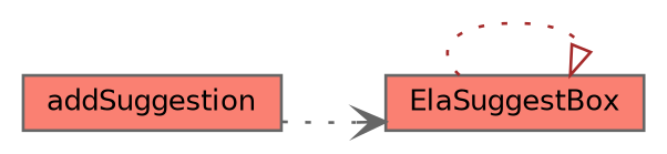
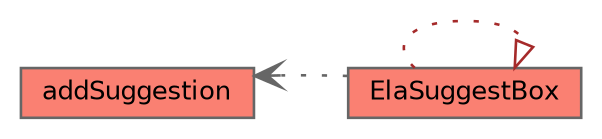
  digraph {
    rankdir=LR
    node [fillcolor=salmon fontname=Helvetica fontsize=10 shape=box style=filled]
    edge [fontname=Helvetica fontsize=10 labelfontname=Helvetica labelfontsize=10 style=dotted]
    n1 [color=gray40 fontcolor=black height=0.2 label=addSuggestion width=0.4]
    n2 [color=grey40 height=0.2 label=ElaSuggestBox width=0.4]
-   n1 -> n2 [color=gray40 arrowhead=vee]
+   n2 -> n1 [color=gray40 arrowhead=vee]
    n2 -> n2 [color=brown arrowhead=onormal]
  }
